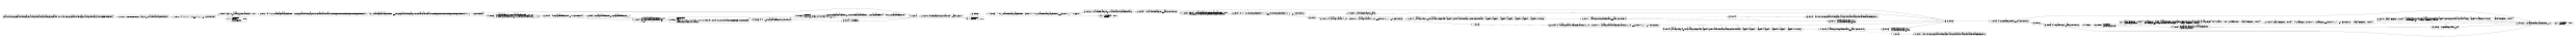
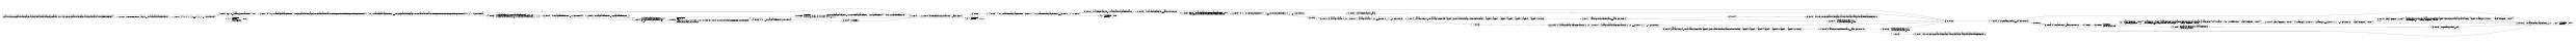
  digraph {
    rankdir=LR
    node [shape=record]
    n1 [label="{0\:\ 0x0000|MTH_ENTER_BLOCK\l|long r10 = r20.audioTrackUtil.getPositionUs()\l}"]
    n2 [label="{1\:\ 0x000c|if ((r10 \> 0 ? 1 : (r10 == 0 ? 0 : \-1)) != 0) goto L_0x000f\l}"]
    n3 [label="{2\:\ 0x000f|long r12 = java.lang.System.nanoTime() \/ 1000\l}"]
    n4 [label="{47\:\ ?|SYNTHETIC\lRETURN\lORIG_RETURN\l|return\l}"]
    n5 [label="{3\:\ 0x0021|if (((r12 \- r20.lastPlayheadSampleTimeUs) \> com.google.android.exoplayer2.source.dash.DashMediaSource.DEFAULT_LIVE_PRESENTATION_DELAY_FIXED_MS ? 1 : ((r12 \- r20.lastPlayheadSampleTimeUs) == com.google.android.exoplayer2.source.dash.DashMediaSource.DEFAULT_LIVE_PRESENTATION_DELAY_FIXED_MS ? 0 : \-1)) \< 0) goto L_0x007a\l}"]
    n6 [label="{4\:\ 0x0023|r20.playheadOffsets[r20.nextPlayheadOffsetIndex] = r10 \- r12\lr20.nextPlayheadOffsetIndex = (r20.nextPlayheadOffsetIndex + 1) % 10\l}"]
    n7 [label="{11\:\ 0x007a}"]
    n8 [label="{5\:\ 0x0041|if (r20.playheadOffsetCount \>= 10) goto L_0x004d\l}"]
    n9 [label="{12\:\ 0x007e|if (needsPassthroughWorkarounds() != false) goto L_?\l}"]
    n10 [label="{6\:\ 0x0043|r20.playheadOffsetCount = r20.playheadOffsetCount + 1\l}"]
    n11 [label="{7\:\ 0x004d|r20.lastPlayheadSampleTimeUs = r12\lr80.smoothedPlayheadOffsetUs = 0\lr7 = 0\l}"]
    n12 [label="{8\:\ 0x0058|LOOP_START\lPHI: r7 \l  PHI: (r7v1 'i' int) = (r7v0 'i' int), (r7v2 'i' int) binds: [B:7:0x004d, B:10:0x005e] A[DONT_GENERATE, DONT_INLINE]\lLOOP:0: B:8:0x0058\-\>B:10:0x005e\l}"]
    n13 [label="{9\:\ 0x005c|if (r7 \>= r20.playheadOffsetCount) goto L_0x007a\l}"]
    n14 [label="{10\:\ 0x005e|LOOP_END\lLOOP:0: B:8:0x0058\-\>B:10:0x005e\l|r20.smoothedPlayheadOffsetUs = r20.smoothedPlayheadOffsetUs + (r20.playheadOffsets[r7] \/ ((long) r20.playheadOffsetCount))\lint r7 = r7 + 1\l}"]
    n15 [label="{46\:\ 0x007a|SYNTHETIC\l}"]
    n16 [label="{13\:\ 0x0080}"]
    n17 [label="{48\:\ ?|SYNTHETIC\lRETURN\l|return\l}"]
    n18 [label="{14\:\ 0x008b|if (((r12 \- r20.lastTimestampSampleTimeUs) \> 500000 ? 1 : ((r12 \- r20.lastTimestampSampleTimeUs) == 500000 ? 0 : \-1)) \< 0) goto L_?\l}"]
    n19 [label="{15\:\ 0x008d|r20.audioTimestampSet = r20.audioTrackUtil.updateTimestamp()\l}"]
-   n20 [label="{49\:\ ?|SYNTHETIC\lRETURN\l|return\l}"]
+   n20 [label="{49\:\ ?|SYNTHETIC\lRETURN\l|audio\l}"]
    n21 [label="{16\:\ 0x009d|if (r20.audioTimestampSet == false) goto L_0x00c0\l}"]
    n22 [label="{17\:\ 0x009f|long r4 = r20.audioTrackUtil.getTimestampNanoTime() \/ 1000\llong r2 = r20.audioTrackUtil.getTimestampFramePosition()\l}"]
    n23 [label="{20\:\ 0x00c0}"]
    n24 [label="{18\:\ 0x00b9|if ((r4 \> r20.resumeSystemTimeUs ? 1 : (r4 == r20.resumeSystemTimeUs ? 0 : \-1)) \>= 0) goto L_0x0137\l}"]
    n25 [label="{21\:\ 0x00c4|if (r20.getLatencyMethod == null) goto L_0x0131\l}"]
    n26 [label="{19\:\ 0x00bb|r20.audioTimestampSet = false\l}"]
    n27 [label="{30\:\ 0x0137}"]
    n28 [label="{31\:\ 0x0142|if ((java.lang.Math.abs(r4 \- r12) \> 5000000 ? 1 : (java.lang.Math.abs(r4 \- r12) == 5000000 ? 0 : \-1)) \<= 0) goto L_0x018b\l}"]
    n29 [label="{22\:\ 0x00c6}"]
    n30 [label="{29\:\ 0x0131|r20.lastTimestampSampleTimeUs = r12\l}"]
    n31 [label="{23\:\ 0x00ca|if (r20.passthrough != false) goto L_0x0131\l}"]
    n32 [label="{50\:\ ?|SYNTHETIC\lRETURN\l|return\l}"]
    n33 [label="{24\:\ 0x00cc}"]
    n34 [label="{25\:\ 0x00ce|SYNTHETIC\lSplitter:B:25:0x00ce\l}"]
    n35 [label="{26\:\ ?|Catch:\{ Exception \-\> 0x01e4 \}\lSplitter:B:25:0x00ce\l|r20.latencyUs = (((long) ((java.lang.Integer) r20.getLatencyMethod.invoke(r20.audioTrack, (java.lang.Object[]) null)).intValue()) * 1000) \- r20.bufferSizeUs     \/\/ Catch:\{ Exception \-\> 0x01e4 \}\lr20.latencyUs = java.lang.Math.max(r20.latencyUs, 0)     \/\/ Catch:\{ Exception \-\> 0x01e4 \}\l}"]
    n36 [label="{44\:\ 0x01e4|ExcHandler: Exception (e java.lang.Exception)\lSplitter:B:25:0x00ce\l}"]
    n37 [label="{27\:\ 0x0109|Catch:\{ Exception \-\> 0x01e4 \}\l|if ((r20.latencyUs \> 5000000 ? 1 : (r20.latencyUs == 5000000 ? 0 : \-1)) \<= 0) goto L_0x0131     \/\/ Catch:\{ Exception \-\> 0x01e4 \}\l}"]
    n38 [label="{45\:\ 0x01e5|r20.getLatencyMethod = null\l}"]
    n39 [label="{28\:\ 0x010b|Catch:\{ Exception \-\> 0x01e4 \}\l|android.util.Log.w(TAG, new java.lang.StringBuilder().append(\"Ignoring impossibly large audio latency: \").append(r20.latencyUs).toString())     \/\/ Catch:\{ Exception \-\> 0x01e4 \}\lr20.latencyUs = 0     \/\/ Catch:\{ Exception \-\> 0x01e4 \}\l}"]
    n40 [label="{32\:\ 0x0144|java.lang.String r8 = new java.lang.StringBuilder().append(\"Spurious audio timestamp (system clock mismatch): \").append(r2).append(\", \").append(r4).append(\", \").append(r12).append(\", \").append(r10).toString()\l}"]
    n41 [label="{37\:\ 0x018b}"]
    n42 [label="{33\:\ 0x0177|if (failOnSpuriousAudioTimestamp == false) goto L_0x017f\l}"]
    n43 [label="{38\:\ 0x019b|if ((java.lang.Math.abs(framesToDurationUs(r2) \- r10) \> 5000000 ? 1 : (java.lang.Math.abs(framesToDurationUs(r2) \- r10) == 5000000 ? 0 : \-1)) \<= 0) goto L_0x00c0\l}"]
    n44 [label="{34\:\ 0x0179}"]
    n45 [label="{36\:\ 0x017f|android.util.Log.w(TAG, r8)\lr20.audioTimestampSet = false\l}"]
    n46 [label="{35\:\ 0x017e|throw new com.google.android.exoplayer2.audio.AudioTrack.InvalidAudioTrackTimestampException(r8)\l}"]
    n47 [label="{39\:\ 0x019d|java.lang.String r8 = new java.lang.StringBuilder().append(\"Spurious audio timestamp (frame position mismatch): \").append(r2).append(\", \").append(r4).append(\", \").append(r12).append(\", \").append(r10).toString()\l}"]
    n48 [label="{40\:\ 0x01d0|if (failOnSpuriousAudioTimestamp == false) goto L_0x01d8\l}"]
    n49 [label="{41\:\ 0x01d2}"]
    n50 [label="{43\:\ 0x01d8|android.util.Log.w(TAG, r8)\lr20.audioTimestampSet = false\l}"]
    n51 [label="{42\:\ 0x01d7|throw new com.google.android.exoplayer2.audio.AudioTrack.InvalidAudioTrackTimestampException(r8)\l}"]
    n52 [label="{private void com.google.android.exoplayer2.audio.AudioTrack.maybeSampleSyncParams((r20v0 'this' com.google.android.exoplayer2.audio.AudioTrack A[IMMUTABLE_TYPE, THIS])) }"]
    n1 -> n2
    n2 -> n3
    n2 -> n4 [style=dashed]
    n3 -> n5
    n5 -> n6 [style=dashed]
    n5 -> n7
    n6 -> n8
    n7 -> n9
    n8 -> n10 [style=dashed]
    n8 -> n11
    n9 -> n16 [style=dashed]
    n9 -> n17
    n10 -> n11
    n11 -> n12
    n12 -> n13
    n13 -> n14 [style=dashed]
    n13 -> n15
    n14 -> n12
    n15 -> n7
    n16 -> n18
    n18 -> n19 [style=dashed]
    n18 -> n20
    n19 -> n21
    n21 -> n22 [style=dashed]
    n21 -> n23
    n22 -> n24
    n23 -> n25
    n24 -> n26 [style=dashed]
    n24 -> n27
    n25 -> n29 [style=dashed]
    n25 -> n30
    n26 -> n23
    n27 -> n28
    n28 -> n40 [style=dashed]
    n28 -> n41
    n29 -> n31
    n30 -> n32
    n31 -> n30
    n31 -> n33 [style=dashed]
    n33 -> n34
    n34 -> n35
    n34 -> n36
    n35 -> n37
    n36 -> n38
    n37 -> n30
    n37 -> n39 [style=dashed]
    n38 -> n30
    n39 -> n30
    n40 -> n42
    n41 -> n43
    n42 -> n44 [style=dashed]
    n42 -> n45
    n43 -> n23
    n43 -> n47 [style=dashed]
    n44 -> n46
    n45 -> n23
    n47 -> n48
    n48 -> n49 [style=dashed]
    n48 -> n50
    n49 -> n51
    n50 -> n23
    n52 -> n1
  }
